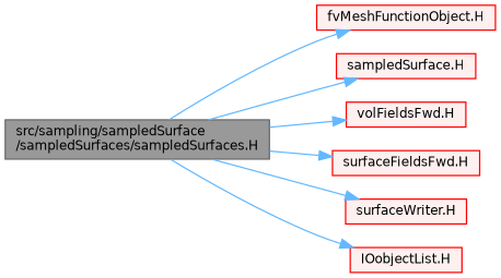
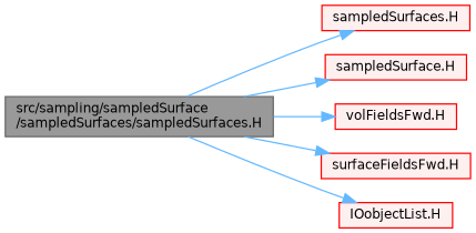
  digraph {
    rankdir=LR
    node [color=red fillcolor="#FFF0F0" fontname=Helvetica fontsize=10 shape=box style=filled]
    edge [color=steelblue1 fontname=Helvetica fontsize=10 labelfontname=Helvetica labelfontsize=10 style=solid]
    n1 [color=gray40 fillcolor=grey60 fontcolor=black height=0.2 label="src/sampling/sampledSurface\l/sampledSurfaces/sampledSurfaces.H" width=0.4]
-   n2 [height=0.2 label="fvMeshFunctionObject.H" width=0.4]
+   n2 [height=0.2 label="sampledSurfaces.H" width=0.4]
    n3 [height=0.2 label="sampledSurface.H" width=0.4]
    n4 [height=0.2 label="volFieldsFwd.H" width=0.4]
    n5 [height=0.2 label="surfaceFieldsFwd.H" width=0.4]
-   n6 [height=0.2 label="surfaceWriter.H" width=0.4]
    n7 [height=0.2 label="IOobjectList.H" width=0.4]
    n1 -> n2
    n1 -> n3
    n1 -> n4
    n1 -> n5
-   n1 -> n6
    n1 -> n7
  }
